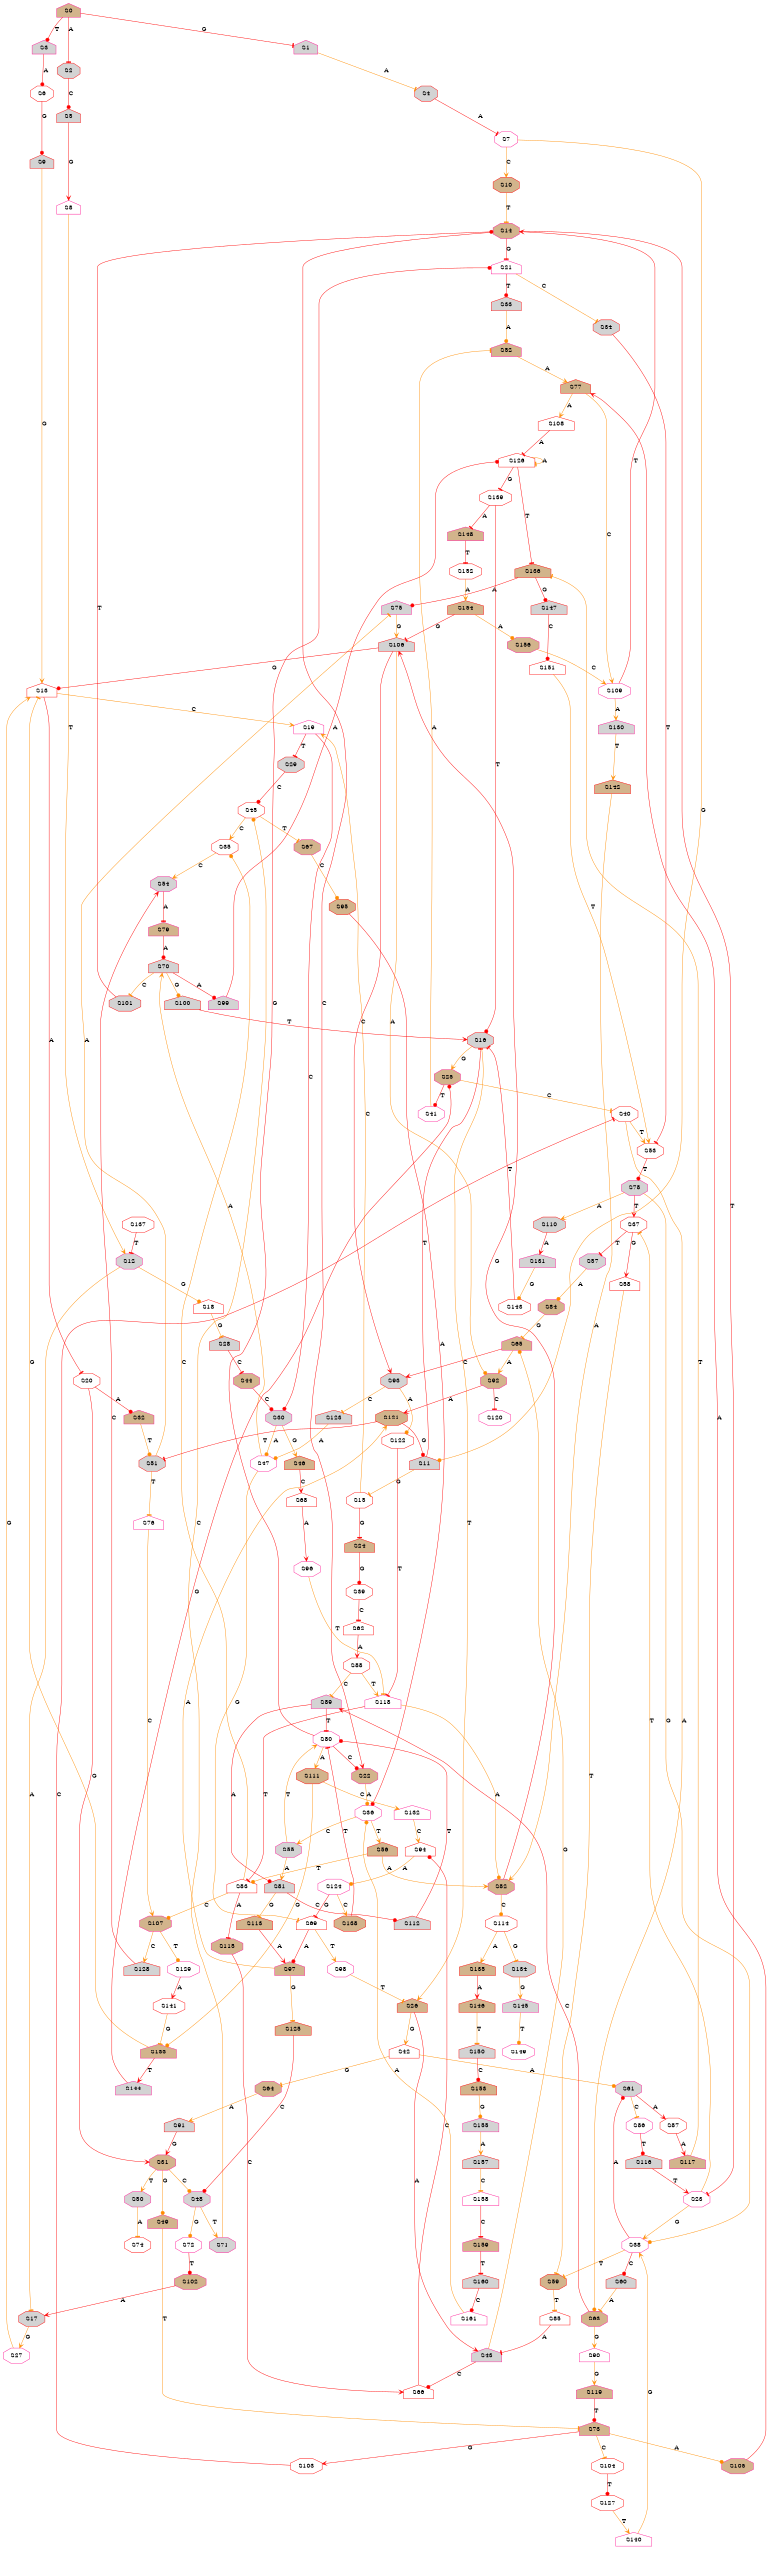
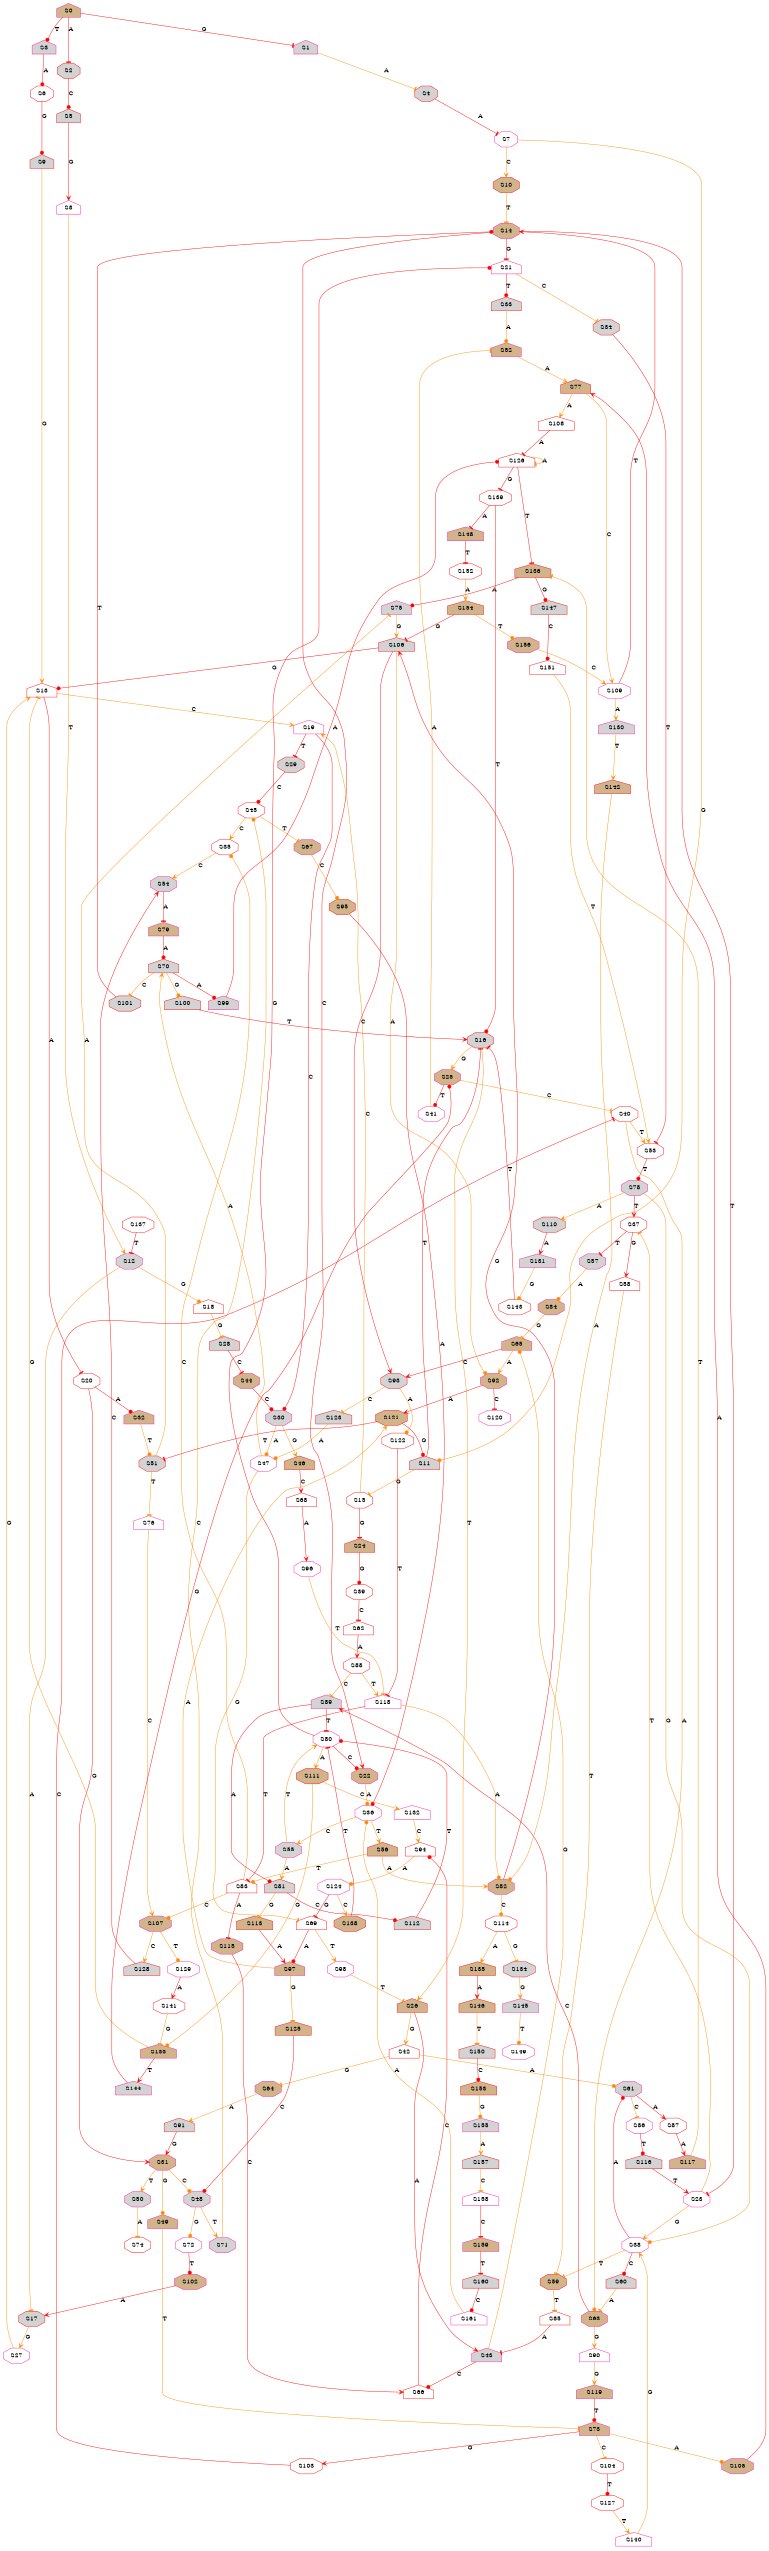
  strict digraph {
    node [color=red fillcolor=white shape=octagon style=filled]
    edge [arrowhead=vee color=darkorange]
    S0 [color=deeppink fillcolor=tan shape=house]
    S1 [color=deeppink fillcolor=lightgrey shape=house]
    S2 [fillcolor=lightgrey]
    S3 [color=deeppink fillcolor=lightgrey shape=house]
    S4 [fillcolor=lightgrey]
    S5 [fillcolor=lightgrey shape=house]
    S6
    S7 [color=deeppink]
    S8 [color=deeppink shape=house]
    S9 [fillcolor=lightgrey shape=house]
    S10 [fillcolor=tan]
    S11 [fillcolor=lightgrey shape=house]
    S12 [color=deeppink fillcolor=lightgrey]
    S13 [shape=house]
    S14 [color=deeppink fillcolor=tan]
    S15
    S16 [fillcolor=lightgrey]
    S17 [fillcolor=lightgrey]
    S18 [shape=house]
    S19 [color=deeppink shape=house]
    S20
    S21 [color=deeppink shape=house]
    S22 [color=deeppink fillcolor=tan]
    S23 [color=deeppink]
    S24 [fillcolor=tan shape=house]
    S25 [color=deeppink fillcolor=tan]
    S26 [fillcolor=tan shape=house]
    S27 [color=deeppink]
    S28 [fillcolor=lightgrey shape=house]
    S29 [fillcolor=lightgrey]
    S30 [color=deeppink fillcolor=lightgrey]
    S31 [color=deeppink fillcolor=tan]
    S32 [color=deeppink fillcolor=tan shape=house]
    S33 [fillcolor=lightgrey shape=house]
    S34 [fillcolor=lightgrey]
    S36 [color=deeppink]
    S37
    S38 [color=deeppink]
    S39
    S40
    S41 [color=deeppink]
    S42 [shape=house]
    S43 [color=deeppink fillcolor=lightgrey shape=house]
    S44 [color=deeppink fillcolor=tan]
    S45
    S46 [fillcolor=tan shape=house]
    S47 [color=deeppink]
    S48 [color=deeppink fillcolor=lightgrey]
    S49 [color=deeppink fillcolor=tan shape=house]
    S50 [color=deeppink fillcolor=lightgrey]
    S51 [fillcolor=lightgrey]
    S52 [color=deeppink fillcolor=tan shape=house]
    S53
    S54 [color=deeppink fillcolor=lightgrey]
    S35
    S55 [color=deeppink fillcolor=lightgrey]
    S56 [fillcolor=tan shape=house]
    S57 [color=deeppink fillcolor=lightgrey]
    S58 [shape=house]
    S59 [fillcolor=tan]
    S60 [fillcolor=lightgrey shape=house]
    S61 [color=deeppink fillcolor=lightgrey]
    S62 [shape=house]
    S63 [color=deeppink fillcolor=tan]
    S64 [color=deeppink fillcolor=tan]
    S65 [color=deeppink fillcolor=tan shape=house]
    S66 [shape=house]
    S67 [color=deeppink fillcolor=tan]
    S68 [shape=house]
    S69 [shape=house]
    S70 [fillcolor=lightgrey shape=house]
    S71 [color=deeppink fillcolor=lightgrey]
    S72 [color=deeppink]
    S73 [color=deeppink fillcolor=tan shape=house]
    S74
    S75 [color=deeppink fillcolor=lightgrey shape=house]
    S76 [color=deeppink shape=house]
    S77 [fillcolor=tan shape=house]
    S78 [color=deeppink fillcolor=lightgrey]
    S79 [color=deeppink fillcolor=tan shape=house]
    S80 [color=deeppink]
    S81 [fillcolor=lightgrey shape=house]
    S82 [color=deeppink fillcolor=tan]
    S83 [shape=house]
    S84 [color=deeppink fillcolor=tan]
    S85 [shape=house]
    S86 [color=deeppink]
    S87
    S88
    S89 [color=deeppink fillcolor=lightgrey shape=house]
    S90 [color=deeppink shape=house]
    S91 [fillcolor=lightgrey shape=house]
    S92 [color=deeppink fillcolor=tan]
    S93 [fillcolor=lightgrey]
    S94 [shape=house]
    S95 [fillcolor=tan]
    S96 [color=deeppink]
    S97 [color=deeppink fillcolor=tan shape=house]
    S98 [color=deeppink]
    S99 [color=deeppink fillcolor=lightgrey shape=house]
    S100 [fillcolor=lightgrey shape=house]
    S101 [fillcolor=lightgrey]
    S102 [color=deeppink fillcolor=tan]
    S103
    S104
    S105 [color=deeppink fillcolor=tan]
    S106 [fillcolor=lightgrey shape=house]
    S107 [color=deeppink fillcolor=tan]
    S108 [shape=house]
    S109 [color=deeppink]
    S110 [fillcolor=lightgrey]
    S111 [fillcolor=tan]
    S112 [fillcolor=lightgrey shape=house]
    S113 [fillcolor=tan shape=house]
    S114
    S115 [color=deeppink fillcolor=tan]
    S116 [fillcolor=lightgrey shape=house]
    S117 [color=deeppink fillcolor=tan shape=house]
    S118 [color=deeppink shape=house]
    S119 [color=deeppink fillcolor=tan shape=house]
    S120 [color=deeppink]
    S121 [fillcolor=tan]
    S122
    S123 [fillcolor=lightgrey shape=house]
    S124 [color=deeppink]
    S125 [fillcolor=tan shape=house]
    S126 [shape=house]
    S127
    S128 [fillcolor=lightgrey shape=house]
    S129 [color=deeppink]
    S130 [color=deeppink fillcolor=lightgrey shape=house]
    S131 [color=deeppink fillcolor=lightgrey shape=house]
    S132 [color=deeppink shape=house]
    S133 [color=deeppink fillcolor=tan shape=house]
    S134 [fillcolor=lightgrey]
    S135 [fillcolor=tan shape=house]
    S136 [fillcolor=tan shape=house]
    S138 [fillcolor=tan]
    S139
    S140 [color=deeppink shape=house]
    S141
    S142 [fillcolor=tan shape=house]
    S143
    S144 [color=deeppink fillcolor=lightgrey shape=house]
    S145 [color=deeppink fillcolor=lightgrey shape=house]
    S146 [fillcolor=tan shape=house]
    S147 [fillcolor=lightgrey shape=house]
    S137
    S148 [color=deeppink fillcolor=tan shape=house]
    S149 [color=deeppink]
    S150 [fillcolor=lightgrey shape=house]
    S151 [shape=house]
    S152
    S153 [fillcolor=tan shape=house]
    S154 [fillcolor=tan shape=house]
    S155 [color=deeppink fillcolor=lightgrey shape=house]
    S156 [color=deeppink fillcolor=tan]
    S157 [fillcolor=lightgrey shape=house]
    S158 [color=deeppink shape=house]
    S159 [color=deeppink fillcolor=tan shape=house]
    S160 [fillcolor=lightgrey shape=house]
    S161 [color=deeppink shape=house]
    S0 -> S1 [arrowhead=tee color=red label=G]
    S0 -> S2 [arrowhead=tee color=red label=A]
    S0 -> S3 [arrowhead=dot color=red label=T]
    S1 -> S4 [arrowhead=tee label=A]
    S2 -> S5 [arrowhead=dot color=red label=C]
    S3 -> S6 [arrowhead=dot color=red label=A]
    S4 -> S7 [arrowhead=tee color=red label=A]
    S5 -> S8 [color=red label=G]
    S6 -> S9 [arrowhead=dot color=red label=G]
    S7 -> S10 [label=C]
    S7 -> S11 [arrowhead=dot label=G]
    S8 -> S12 [label=T]
    S9 -> S13 [label=G]
    S10 -> S14 [arrowhead=tee label=T]
    S11 -> S15 [arrowhead=tee label=G]
    S11 -> S16 [arrowhead=tee color=red label=T]
    S12 -> S17 [arrowhead=tee label=A]
    S12 -> S18 [arrowhead=dot label=G]
    S13 -> S19 [label=C]
    S13 -> S20 [arrowhead=tee color=red label=A]
    S14 -> S21 [arrowhead=tee color=red label=G]
    S14 -> S22 [color=red label=C]
    S14 -> S23 [arrowhead=tee color=red label=T]
    S15 -> S19 [label=C]
    S15 -> S24 [arrowhead=tee color=red label=G]
    S16 -> S25 [label=G]
    S16 -> S26 [label=T]
    S17 -> S27 [label=G]
    S18 -> S28 [arrowhead=tee label=G]
    S19 -> S29 [arrowhead=tee color=red label=T]
    S19 -> S30 [arrowhead=dot color=red label=C]
    S20 -> S31 [color=red label=G]
    S20 -> S32 [arrowhead=dot color=red label=A]
    S21 -> S33 [arrowhead=dot color=red label=T]
    S21 -> S34 [arrowhead=tee label=C]
    S22 -> S36 [arrowhead=dot label=A]
    S23 -> S37 [arrowhead=tee label=T]
    S23 -> S38 [label=G]
    S24 -> S39 [arrowhead=dot color=red label=G]
    S25 -> S40 [arrowhead=tee label=C]
    S25 -> S41 [arrowhead=dot color=red label=T]
    S26 -> S42 [label=G]
    S26 -> S43 [color=red label=A]
    S27 -> S13 [label=G]
    S28 -> S44 [arrowhead=tee color=red label=C]
    S29 -> S45 [arrowhead=dot color=red label=C]
    S30 -> S46 [label=G]
    S30 -> S47 [arrowhead=dot label=A]
    S31 -> S48 [arrowhead=dot label=C]
    S31 -> S49 [arrowhead=dot label=G]
    S31 -> S50 [label=T]
    S32 -> S51 [arrowhead=dot label=T]
    S33 -> S52 [arrowhead=dot label=A]
    S34 -> S53 [arrowhead=tee color=red label=T]
    S36 -> S55 [label=C]
    S36 -> S56 [label=T]
    S37 -> S57 [arrowhead=tee color=red label=T]
    S37 -> S58 [color=red label=G]
    S38 -> S59 [arrowhead=tee label=T]
    S38 -> S60 [arrowhead=dot color=red label=C]
    S38 -> S61 [arrowhead=dot color=red label=A]
    S39 -> S62 [arrowhead=tee color=red label=C]
    S40 -> S53 [label=T]
    S40 -> S63 [arrowhead=dot label=A]
    S41 -> S52 [arrowhead=tee label=A]
    S42 -> S61 [arrowhead=dot label=A]
    S42 -> S64 [arrowhead=tee label=G]
    S43 -> S65 [arrowhead=dot label=G]
    S43 -> S66 [arrowhead=dot color=red label=C]
    S44 -> S30 [arrowhead=dot color=red label=C]
    S45 -> S35 [label=C]
    S45 -> S67 [arrowhead=tee label=T]
    S46 -> S68 [color=red label=C]
    S47 -> S69 [arrowhead=tee label=G]
    S47 -> S70 [label=A]
    S48 -> S71 [label=T]
    S48 -> S72 [arrowhead=dot label=G]
    S49 -> S73 [arrowhead=tee label=T]
    S50 -> S74 [arrowhead=tee label=A]
    S51 -> S75 [arrowhead=tee label=A]
    S51 -> S76 [arrowhead=tee label=T]
    S52 -> S77 [label=A]
    S53 -> S78 [arrowhead=dot color=red label=T]
    S54 -> S79 [arrowhead=tee color=red label=A]
    S35 -> S54 [label=C]
    S55 -> S80 [label=T]
    S55 -> S81 [label=A]
    S56 -> S82 [label=A]
    S56 -> S83 [arrowhead=dot label=T]
    S57 -> S84 [arrowhead=dot label=A]
    S58 -> S59 [arrowhead=tee label=T]
    S59 -> S85 [arrowhead=tee label=T]
    S60 -> S63 [arrowhead=tee label=A]
    S61 -> S86 [arrowhead=tee label=C]
    S61 -> S87 [color=red label=A]
    S62 -> S88 [color=red label=A]
    S63 -> S89 [color=red label=C]
    S63 -> S90 [label=G]
    S64 -> S91 [label=A]
    S65 -> S92 [label=A]
    S65 -> S93 [color=red label=C]
    S66 -> S94 [arrowhead=dot color=red label=C]
    S67 -> S95 [arrowhead=dot label=C]
    S68 -> S96 [color=red label=A]
    S69 -> S97 [arrowhead=dot color=red label=A]
    S69 -> S98 [label=T]
    S70 -> S99 [arrowhead=dot color=red label=A]
    S70 -> S100 [arrowhead=dot label=G]
    S70 -> S101 [arrowhead=tee label=C]
    S71 -> S45 [arrowhead=dot label=C]
    S72 -> S102 [arrowhead=dot color=red label=T]
    S73 -> S103 [color=red label=G]
    S73 -> S104 [arrowhead=tee label=C]
    S73 -> S105 [arrowhead=dot label=A]
    S75 -> S106 [label=G]
    S76 -> S107 [label=C]
    S77 -> S108 [label=A]
    S77 -> S109 [label=C]
    S78 -> S37 [color=red label=T]
    S78 -> S38 [arrowhead=dot label=G]
    S78 -> S110 [label=A]
    S79 -> S70 [arrowhead=dot color=red label=A]
    S80 -> S21 [arrowhead=dot color=red label=G]
    S80 -> S22 [arrowhead=dot color=red label=C]
    S80 -> S111 [label=A]
    S81 -> S112 [arrowhead=dot color=red label=C]
    S81 -> S113 [arrowhead=tee label=G]
    S82 -> S106 [color=red label=G]
    S82 -> S114 [arrowhead=dot label=C]
    S83 -> S35 [arrowhead=dot label=C]
    S83 -> S107 [arrowhead=dot label=C]
    S83 -> S115 [arrowhead=tee color=red label=A]
    S84 -> S65 [arrowhead=tee label=G]
    S85 -> S43 [arrowhead=tee color=red label=A]
    S86 -> S116 [arrowhead=dot color=red label=T]
    S87 -> S117 [color=red label=A]
    S88 -> S89 [arrowhead=tee label=C]
    S88 -> S118 [label=T]
    S89 -> S80 [arrowhead=tee color=red label=T]
    S89 -> S81 [arrowhead=dot color=red label=A]
    S90 -> S119 [label=G]
    S91 -> S31 [color=red label=G]
    S92 -> S120 [arrowhead=tee color=red label=C]
    S92 -> S121 [color=red label=A]
    S93 -> S122 [arrowhead=dot label=A]
    S93 -> S123 [arrowhead=tee label=C]
    S94 -> S124 [arrowhead=dot label=A]
    S95 -> S36 [arrowhead=dot color=red label=A]
    S96 -> S118 [arrowhead=tee label=T]
    S97 -> S121 [label=A]
    S97 -> S125 [arrowhead=tee label=G]
    S98 -> S26 [arrowhead=tee label=T]
    S99 -> S126 [arrowhead=dot color=red label=A]
    S100 -> S16 [color=red label=T]
    S101 -> S14 [arrowhead=dot color=red label=T]
    S102 -> S17 [color=red label=A]
    S103 -> S40 [arrowhead=tee color=red label=C]
    S104 -> S127 [arrowhead=dot color=red label=T]
    S105 -> S77 [color=red label=A]
    S106 -> S13 [arrowhead=dot color=red label=G]
    S106 -> S92 [arrowhead=dot label=A]
    S106 -> S93 [color=red label=C]
    S107 -> S128 [label=C]
    S107 -> S129 [arrowhead=dot label=T]
    S108 -> S126 [arrowhead=tee color=red label=A]
    S109 -> S14 [color=red label=T]
    S109 -> S130 [label=A]
    S110 -> S131 [color=red label=A]
    S111 -> S132 [label=C]
    S111 -> S133 [arrowhead=dot label=G]
    S112 -> S80 [arrowhead=dot color=red label=T]
    S113 -> S97 [color=red label=A]
    S114 -> S134 [arrowhead=tee label=G]
    S114 -> S135 [label=A]
    S115 -> S66 [color=red label=C]
    S116 -> S23 [color=red label=T]
    S117 -> S136 [arrowhead=tee label=T]
    S118 -> S82 [arrowhead=dot label=A]
    S118 -> S83 [arrowhead=tee color=red label=T]
    S119 -> S73 [arrowhead=dot color=red label=T]
    S121 -> S11 [arrowhead=dot color=red label=G]
    S121 -> S51 [arrowhead=tee color=red label=T]
    S122 -> S118 [arrowhead=tee color=red label=T]
    S123 -> S47 [arrowhead=dot label=A]
    S124 -> S69 [arrowhead=tee color=red label=G]
    S124 -> S138 [label=C]
    S125 -> S48 [arrowhead=dot color=red label=C]
    S126 -> S126 [arrowhead=tee label=A]
    S126 -> S136 [arrowhead=tee color=red label=T]
    S126 -> S139 [arrowhead=tee color=red label=G]
    S127 -> S140 [label=T]
    S128 -> S54 [color=red label=C]
    S129 -> S141 [color=red label=A]
    S130 -> S142 [label=T]
    S131 -> S143 [arrowhead=dot label=G]
    S132 -> S94 [label=C]
    S133 -> S13 [arrowhead=tee label=G]
    S133 -> S144 [color=red label=T]
    S134 -> S145 [label=G]
    S135 -> S146 [color=red label=A]
    S136 -> S75 [arrowhead=dot color=red label=A]
    S136 -> S147 [arrowhead=dot color=red label=G]
    S138 -> S80 [arrowhead=tee color=red label=T]
    S139 -> S16 [arrowhead=dot color=red label=T]
    S139 -> S148 [arrowhead=tee color=red label=A]
    S140 -> S38 [label=G]
    S141 -> S133 [arrowhead=tee label=G]
-   S142 -> S82 [label=A]
+   S142 -> S82 [arrowhead=dot label=A]
    S143 -> S16 [arrowhead=tee color=red label=T]
    S144 -> S25 [arrowhead=dot color=red label=G]
    S145 -> S149 [arrowhead=dot label=T]
    S146 -> S150 [arrowhead=tee label=T]
    S147 -> S151 [arrowhead=dot color=red label=C]
    S137 -> S12 [arrowhead=tee color=red label=T]
    S148 -> S152 [arrowhead=tee color=red label=T]
    S150 -> S153 [arrowhead=dot color=red label=C]
    S151 -> S53 [label=T]
    S152 -> S154 [label=A]
    S153 -> S155 [arrowhead=dot label=G]
    S154 -> S106 [arrowhead=tee color=red label=G]
-   S154 -> S156 [arrowhead=dot label=A]
+   S154 -> S156 [arrowhead=dot label=T]
    S155 -> S157 [label=A]
    S156 -> S109 [label=C]
    S157 -> S158 [arrowhead=tee label=C]
    S158 -> S159 [arrowhead=tee color=red label=C]
    S159 -> S160 [arrowhead=tee color=red label=T]
    S160 -> S161 [arrowhead=dot color=red label=C]
    S161 -> S36 [arrowhead=dot label=A]
  }
